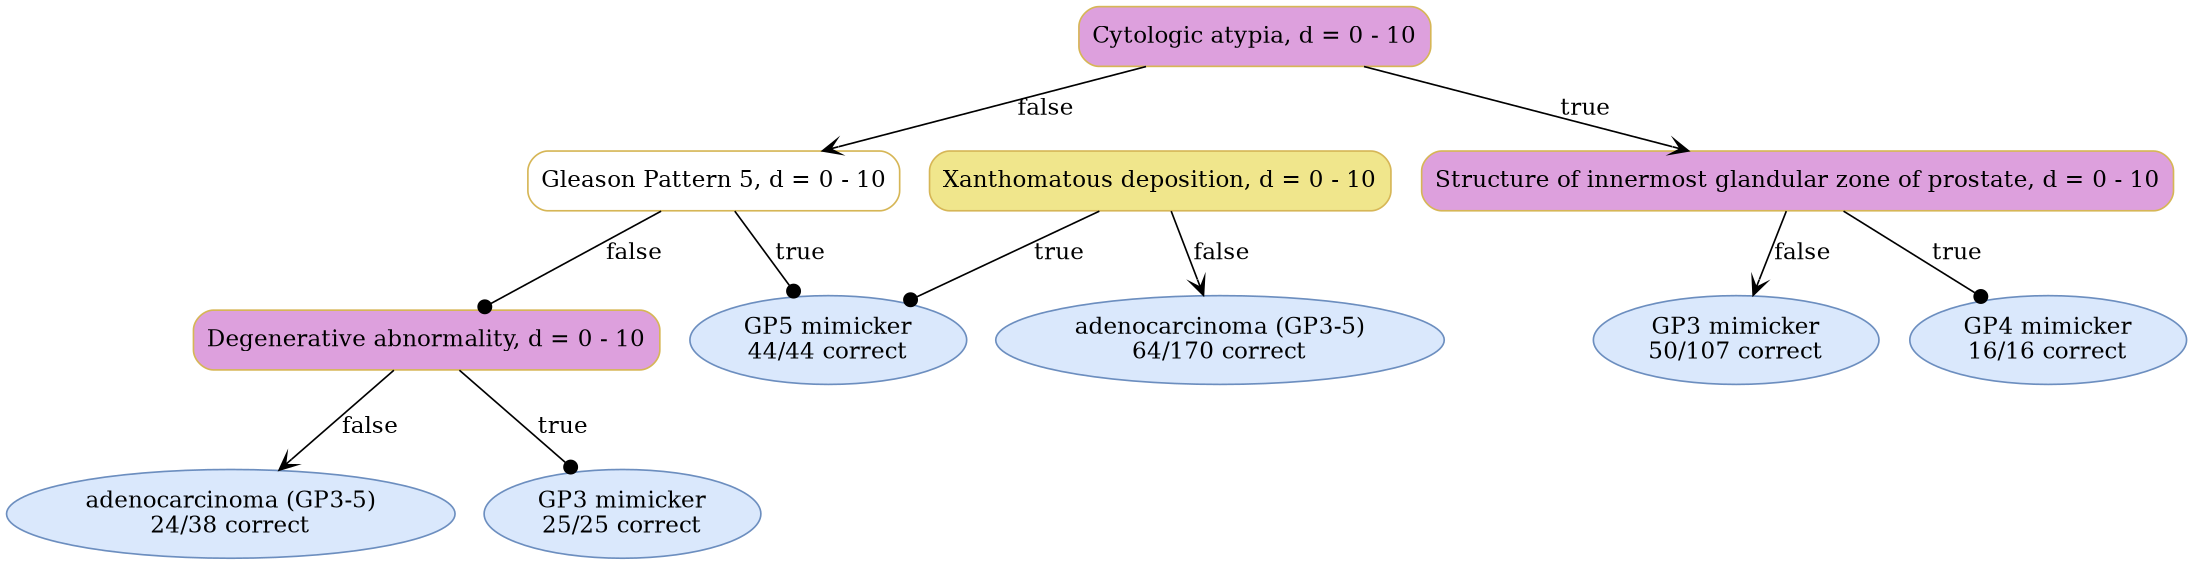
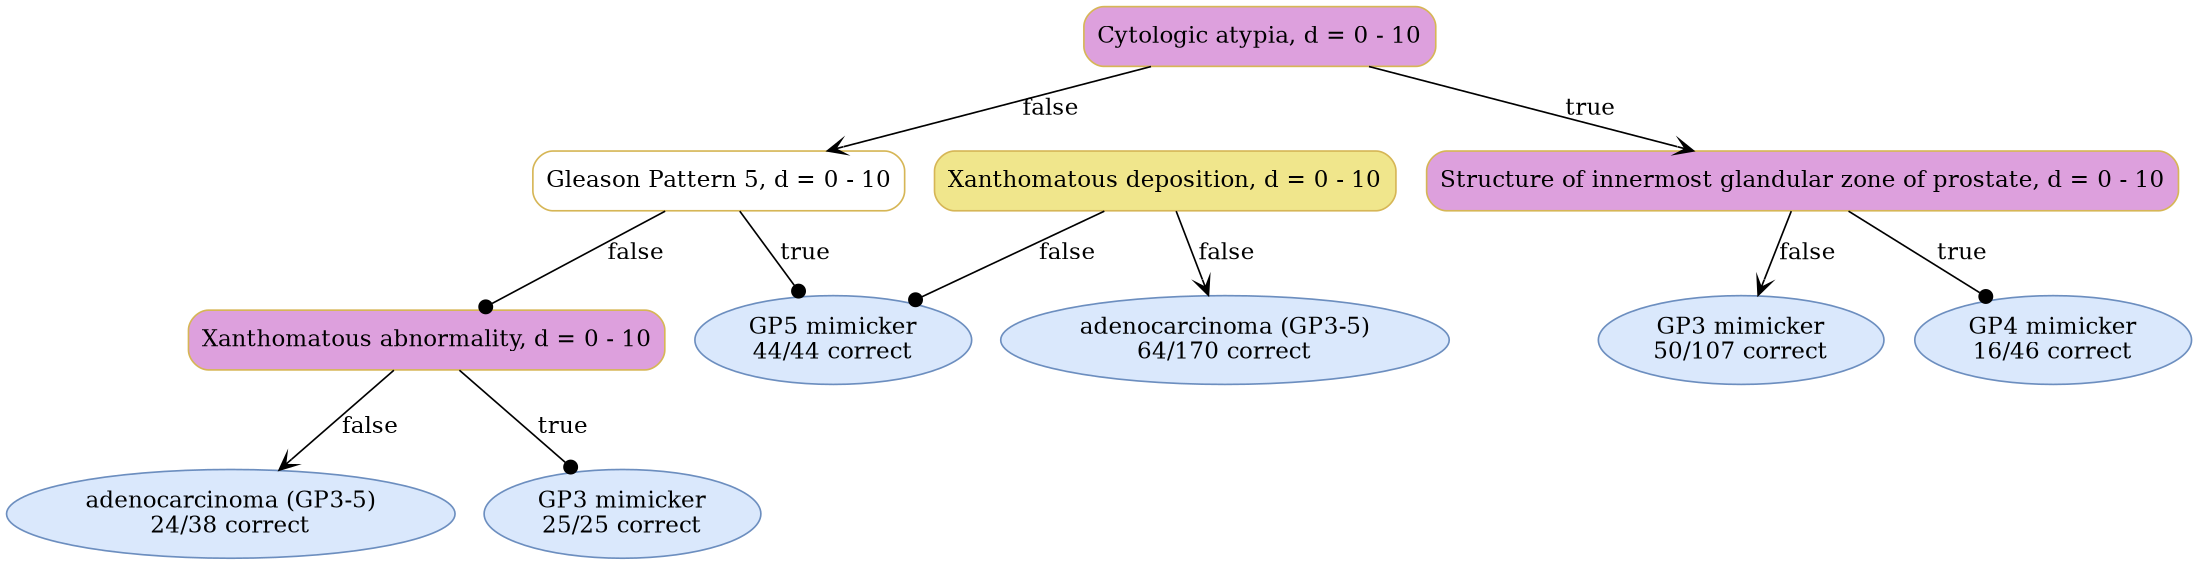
  digraph {
    fontname="Times-Roman"
    node [color="#6C8EBF" fillcolor="#DAE8FC" fontname="Times-Roman" shape=ellipse style="rounded,filled"]
    edge [arrowhead=vee]
    n1 [color="#D6B656" fillcolor=plum label="Cytologic atypia, d = 0 - 10" shape=box]
    n2 [color="#D6B656" fillcolor=white label="Gleason Pattern 5, d = 0 - 10" shape=box]
    n3 [color="#D6B656" fillcolor=plum label="Structure of innermost glandular zone of prostate, d = 0 - 10" shape=box]
-   n4 [color="#D6B656" fillcolor=plum label="Degenerative abnormality, d = 0 - 10" shape=box]
+   n4 [color="#D6B656" fillcolor=plum label="Xanthomatous abnormality, d = 0 - 10" shape=box]
    n5 [label=<GP5 mimicker<br/>44/44 correct>]
    n6 [label=<GP3 mimicker<br/>50/107 correct>]
-   n7 [label=<GP4 mimicker<br/>16/16 correct>]
+   n7 [label=<GP4 mimicker<br/>16/46 correct>]
    n8 [label=<adenocarcinoma (GP3-5)<br/>24/38 correct>]
    n9 [label=<GP3 mimicker<br/>25/25 correct>]
    n10 [color="#D6B656" fillcolor=khaki label="Xanthomatous deposition, d = 0 - 10" shape=box]
    n11 [label=<adenocarcinoma (GP3-5)<br/>64/170 correct>]
    n1 -> n2 [label=false]
    n1 -> n3 [label=true]
    n2 -> n4 [arrowhead=dot label=false]
    n2 -> n5 [arrowhead=dot label=true]
    n3 -> n6 [label=false]
    n3 -> n7 [arrowhead=dot label=true]
    n4 -> n8 [label=false]
    n4 -> n9 [arrowhead=dot label=true]
-   n10 -> n5 [arrowhead=dot label=true]
+   n10 -> n5 [arrowhead=dot label=false]
    n10 -> n11 [label=false]
  }
